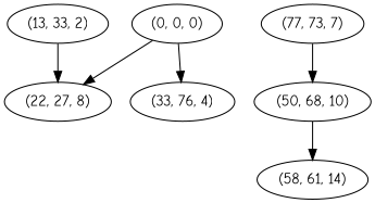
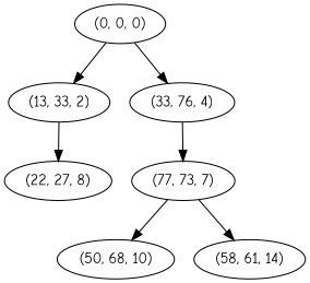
  digraph {
    fontname="Comic Neue"
    node [fontname="Comic Neue"]
    edge [fontname="Comic Neue"]
    n1 [label="(13, 33, 2)"]
    "(0, 0, 0)"
    n3 [label="(33, 76, 4)"]
    "(22, 27, 8)"
    n5 [label="(77, 73, 7)"]
    "(50, 68, 10)"
    "(58, 61, 14)"
    n1 -> "(22, 27, 8)"
-   "(0, 0, 0)" -> "(22, 27, 8)"
+   "(0, 0, 0)" -> n1
    "(0, 0, 0)" -> n3
+   n3 -> n5
    n5 -> "(50, 68, 10)"
-   "(50, 68, 10)" -> "(58, 61, 14)"
+   n5 -> "(58, 61, 14)"
  }
